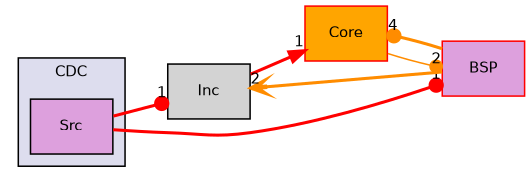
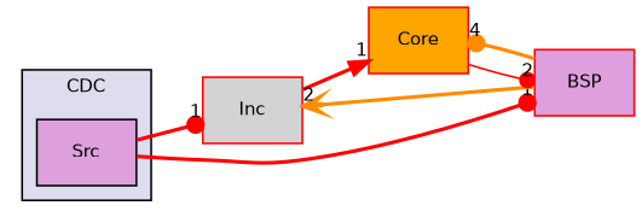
  digraph {
    compound=true
    rankdir=LR
    node [fillcolor=plum fontname=Helvetica fontsize=10 shape=box style=filled]
    edge [arrowhead=dot color=red headlabel=1 labeldistance=1.5 labelfontname=Helvetica labelfontsize=10 style=bold]
    n1 [label=Src pencolor=black]
-   n2 [fillcolor=lightgrey label=Inc]
+   n2 [fillcolor=lightgrey label=Inc color=red]
    n3 [color=red label=BSP]
    n4 [color=red fillcolor=orange label=Core]
    subgraph cluster_1 {
      bgcolor="#ddddee"
      fontname=Helvetica
      fontsize=10
      label=CDC
      pencolor=black
      n1
    }
    n1 -> n2
    n1 -> n3
    n2 -> n4 [arrowhead=normal]
    n3 -> n2 [arrowhead=vee color=darkorange headlabel=2]
    n3 -> n4 [color=darkorange headlabel=4]
-   n4 -> n3 [color=darkorange headlabel=2 style=solid]
+   n4 -> n3 [headlabel=2 style=solid]
  }
